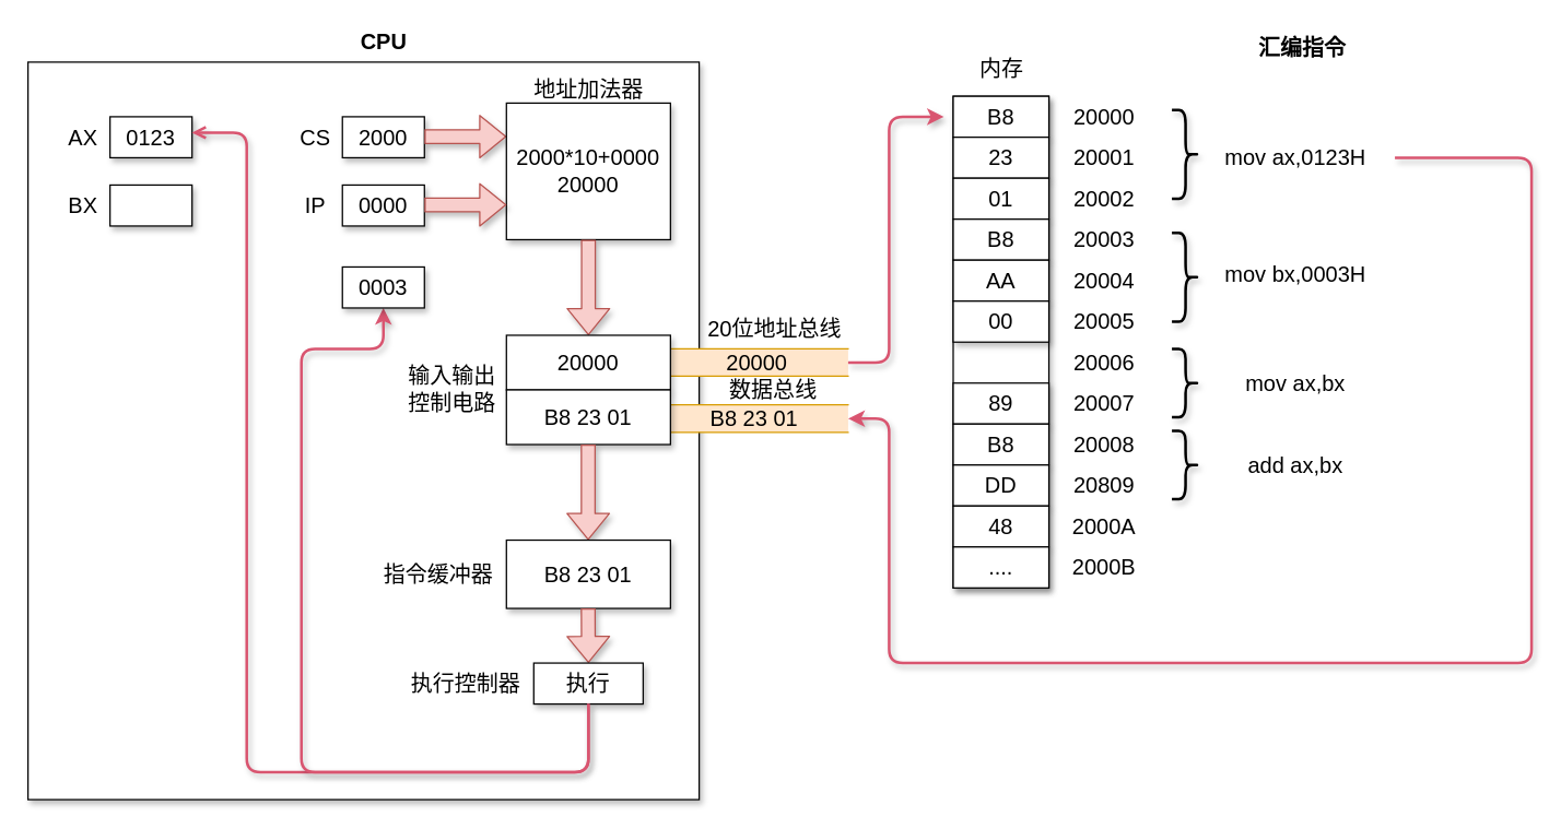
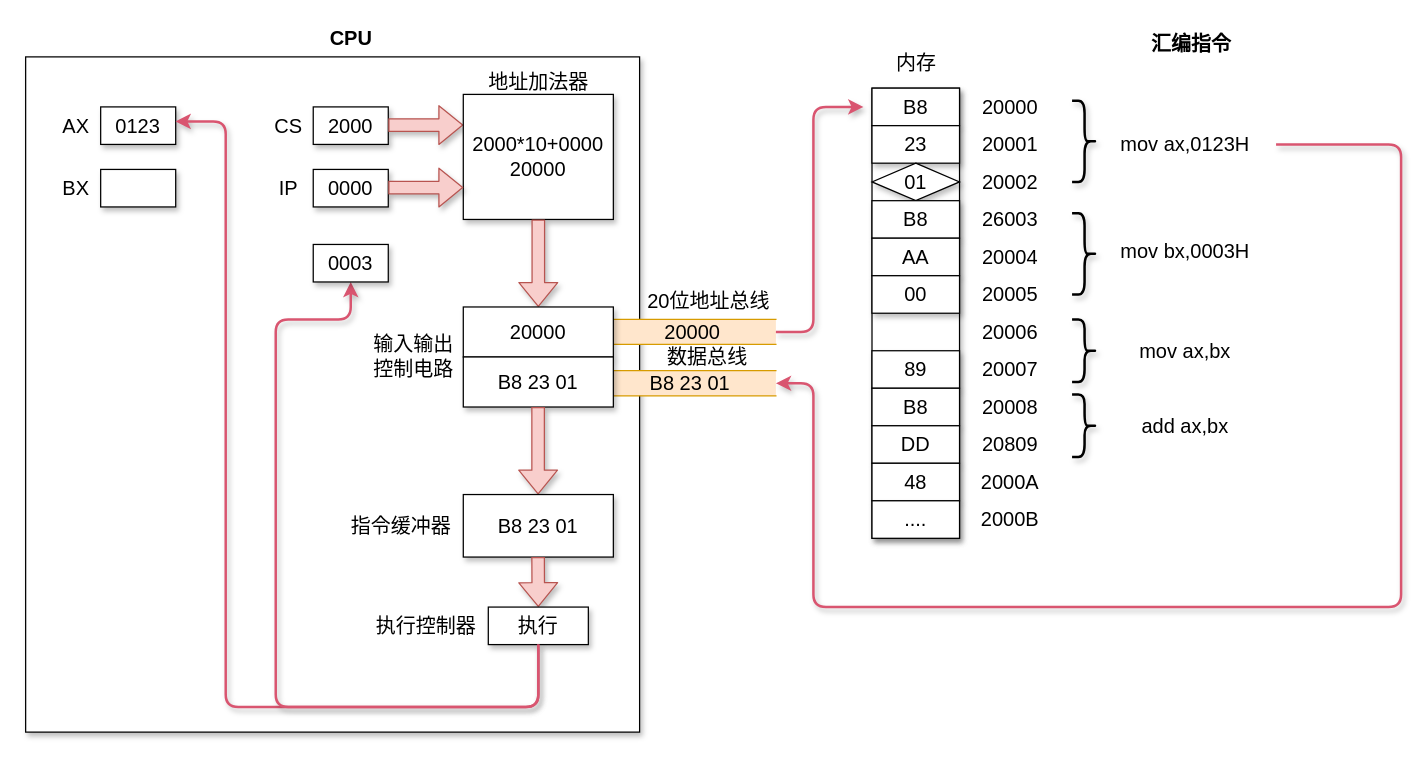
  <mxCell id="0" />
  <mxCell id="1" parent="0" />
  <mxCell id="2" value="" style="rounded=0;whiteSpace=wrap;html=1;shadow=1;" parent="1" vertex="1"><mxGeometry x="20" y="45" width="491" height="540" as="geometry" /></mxCell>
  <mxCell id="3" value="" style="shape=partialRectangle;whiteSpace=wrap;html=1;left=0;right=0;fillColor=#ffe6cc;strokeWidth=1;fontSize=16;strokeColor=#d79b00;shadow=0;" parent="1" vertex="1"><mxGeometry x="490" y="255" width="130" height="20" as="geometry" /></mxCell>
  <mxCell id="4" value="" style="shape=partialRectangle;whiteSpace=wrap;html=1;left=0;right=0;fillColor=#ffe6cc;strokeWidth=1;fontSize=16;strokeColor=#d79b00;shadow=0;" parent="1" vertex="1"><mxGeometry x="490" y="296" width="130" height="20" as="geometry" /></mxCell>
  <mxCell id="5" value="CPU" style="text;html=1;align=center;verticalAlign=middle;resizable=0;points=[];autosize=1;fontStyle=1;fontSize=16;shadow=1;" parent="1" vertex="1"><mxGeometry x="255" y="20" width="50" height="20" as="geometry" /></mxCell>
  <mxCell id="6" value="0123" style="rounded=0;whiteSpace=wrap;html=1;fontSize=16;shadow=1;" parent="1" vertex="1"><mxGeometry x="80" y="85" width="60" height="30" as="geometry" /></mxCell>
  <mxCell id="7" value="" style="rounded=0;whiteSpace=wrap;html=1;fontSize=16;shadow=1;" parent="1" vertex="1"><mxGeometry x="80" y="135" width="60" height="30" as="geometry" /></mxCell>
  <mxCell id="8" value="AX" style="text;html=1;align=center;verticalAlign=middle;resizable=0;points=[];autosize=1;fontSize=16;shadow=1;" parent="1" vertex="1"><mxGeometry x="40" y="90" width="40" height="20" as="geometry" /></mxCell>
  <mxCell id="9" value="BX" style="text;html=1;align=center;verticalAlign=middle;resizable=0;points=[];autosize=1;fontSize=16;shadow=1;" parent="1" vertex="1"><mxGeometry x="40" y="140" width="40" height="20" as="geometry" /></mxCell>
  <mxCell id="10" value="2000" style="rounded=0;whiteSpace=wrap;html=1;fontSize=16;shadow=1;" parent="1" vertex="1"><mxGeometry x="250" y="85" width="60" height="30" as="geometry" /></mxCell>
  <mxCell id="11" value="0000" style="rounded=0;whiteSpace=wrap;html=1;fontSize=16;shadow=1;" parent="1" vertex="1"><mxGeometry x="250" y="135" width="60" height="30" as="geometry" /></mxCell>
  <mxCell id="12" value="CS" style="text;html=1;align=center;verticalAlign=middle;resizable=0;points=[];autosize=1;fontSize=16;shadow=1;" parent="1" vertex="1"><mxGeometry x="210" y="90" width="40" height="20" as="geometry" /></mxCell>
  <mxCell id="13" value="IP" style="text;html=1;align=center;verticalAlign=middle;resizable=0;points=[];autosize=1;fontSize=16;shadow=1;" parent="1" vertex="1"><mxGeometry x="215" y="140" width="30" height="20" as="geometry" /></mxCell>
  <mxCell id="14" value="地址加法器" style="text;html=1;align=center;verticalAlign=middle;resizable=0;points=[];autosize=1;fontSize=16;shadow=1;" parent="1" vertex="1"><mxGeometry x="380" y="55" width="100" height="20" as="geometry" /></mxCell>
  <mxCell id="15" value="" style="shape=flexArrow;endArrow=classic;html=1;fontSize=16;strokeColor=#b85450;fillColor=#f8cecc;shadow=1;" parent="1" edge="1"><mxGeometry width="50" height="50" relative="1" as="geometry"><mxPoint x="310" y="99.5" as="sourcePoint" /><mxPoint x="370" y="99.5" as="targetPoint" /></mxGeometry></mxCell>
  <mxCell id="16" value="2000*10+0000&lt;br&gt;20000" style="rounded=0;whiteSpace=wrap;html=1;fontSize=16;shadow=1;" parent="1" vertex="1"><mxGeometry x="370" y="75" width="120" height="100" as="geometry" /></mxCell>
  <mxCell id="17" value="" style="shape=flexArrow;endArrow=classic;html=1;fontSize=16;strokeColor=#b85450;fillColor=#f8cecc;shadow=1;" parent="1" edge="1"><mxGeometry width="50" height="50" relative="1" as="geometry"><mxPoint x="310" y="149.5" as="sourcePoint" /><mxPoint x="370" y="149.5" as="targetPoint" /></mxGeometry></mxCell>
  <mxCell id="18" value="" style="shape=flexArrow;endArrow=classic;html=1;fontSize=16;strokeColor=#b85450;fillColor=#f8cecc;exitX=0.5;exitY=1;exitDx=0;exitDy=0;shadow=1;" parent="1" source="16" edge="1"><mxGeometry width="50" height="50" relative="1" as="geometry"><mxPoint x="440" y="245" as="sourcePoint" /><mxPoint x="430" y="245" as="targetPoint" /></mxGeometry></mxCell>
  <mxCell id="19" value="20000" style="rounded=0;whiteSpace=wrap;html=1;fontSize=16;shadow=1;" parent="1" vertex="1"><mxGeometry x="370" y="245" width="120" height="40" as="geometry" /></mxCell>
  <mxCell id="20" value="" style="rounded=0;whiteSpace=wrap;html=1;fontSize=16;shadow=1;" parent="1" vertex="1"><mxGeometry x="696.86" y="70" width="70" height="360" as="geometry" /></mxCell>
  <mxCell id="21" value="内存" style="text;html=1;align=center;verticalAlign=middle;resizable=0;points=[];autosize=1;fontSize=16;" parent="1" vertex="1"><mxGeometry x="706.86" y="40" width="50" height="20" as="geometry" /></mxCell>
  <mxCell id="22" value="B8" style="rounded=0;whiteSpace=wrap;html=1;fontSize=16;shadow=1;" parent="1" vertex="1"><mxGeometry x="696.86" y="70" width="70" height="30" as="geometry" /></mxCell>
  <mxCell id="23" value="23" style="rounded=0;whiteSpace=wrap;html=1;fontSize=16;shadow=1;" parent="1" vertex="1"><mxGeometry x="696.86" y="100" width="70" height="30" as="geometry" /></mxCell>
- <mxCell id="24" value="01" style="rounded=0;whiteSpace=wrap;html=1;fontSize=16;shadow=1;" parent="1" vertex="1"><mxGeometry x="696.86" y="130" width="70" height="30" as="geometry" /></mxCell>
+ <mxCell id="24" value="01" style="rhombus;whiteSpace=wrap;html=1;fontSize=16;shadow=1;" parent="1" vertex="1"><mxGeometry x="696.86" y="130" width="70" height="30" as="geometry" /></mxCell>
  <mxCell id="25" value="B8" style="rounded=0;whiteSpace=wrap;html=1;fontSize=16;shadow=1;" parent="1" vertex="1"><mxGeometry x="696.86" y="160" width="70" height="30" as="geometry" /></mxCell>
  <mxCell id="26" value="AA" style="rounded=0;whiteSpace=wrap;html=1;fontSize=16;shadow=1;" parent="1" vertex="1"><mxGeometry x="696.86" y="190" width="70" height="30" as="geometry" /></mxCell>
  <mxCell id="27" value="00" style="rounded=0;whiteSpace=wrap;html=1;fontSize=16;shadow=1;" parent="1" vertex="1"><mxGeometry x="696.86" y="220" width="70" height="30" as="geometry" /></mxCell>
  <mxCell id="28" value="89" style="rounded=0;whiteSpace=wrap;html=1;fontSize=16;shadow=1;" parent="1" vertex="1"><mxGeometry x="696.86" y="280" width="70" height="30" as="geometry" /></mxCell>
  <mxCell id="29" value="B8" style="rounded=0;whiteSpace=wrap;html=1;fontSize=16;shadow=1;" parent="1" vertex="1"><mxGeometry x="696.86" y="310" width="70" height="30" as="geometry" /></mxCell>
  <mxCell id="30" value="DD" style="rounded=0;whiteSpace=wrap;html=1;fontSize=16;shadow=1;" parent="1" vertex="1"><mxGeometry x="696.86" y="340" width="70" height="30" as="geometry" /></mxCell>
  <mxCell id="31" value="48" style="rounded=0;whiteSpace=wrap;html=1;fontSize=16;shadow=1;" parent="1" vertex="1"><mxGeometry x="696.86" y="370" width="70" height="30" as="geometry" /></mxCell>
  <mxCell id="32" value="...." style="rounded=0;whiteSpace=wrap;html=1;fontSize=16;shadow=1;" parent="1" vertex="1"><mxGeometry x="696.86" y="400" width="70" height="30" as="geometry" /></mxCell>
  <mxCell id="33" value="20000" style="text;html=1;align=center;verticalAlign=middle;resizable=0;points=[];autosize=1;fontSize=16;shadow=1;" parent="1" vertex="1"><mxGeometry x="776.86" y="75" width="60" height="20" as="geometry" /></mxCell>
  <mxCell id="34" value="20001" style="text;html=1;align=center;verticalAlign=middle;resizable=0;points=[];autosize=1;fontSize=16;shadow=1;" parent="1" vertex="1"><mxGeometry x="776.86" y="105" width="60" height="20" as="geometry" /></mxCell>
  <mxCell id="35" value="20002" style="text;html=1;align=center;verticalAlign=middle;resizable=0;points=[];autosize=1;fontSize=16;shadow=1;" parent="1" vertex="1"><mxGeometry x="776.86" y="135" width="60" height="20" as="geometry" /></mxCell>
- <mxCell id="36" value="20003" style="text;html=1;align=center;verticalAlign=middle;resizable=0;points=[];autosize=1;fontSize=16;shadow=1;" parent="1" vertex="1"><mxGeometry x="776.86" y="165" width="60" height="20" as="geometry" /></mxCell>
+ <mxCell id="36" value="26003" style="text;html=1;align=center;verticalAlign=middle;resizable=0;points=[];autosize=1;fontSize=16;shadow=1;" parent="1" vertex="1"><mxGeometry x="776.86" y="165" width="60" height="20" as="geometry" /></mxCell>
  <mxCell id="37" value="20004" style="text;html=1;align=center;verticalAlign=middle;resizable=0;points=[];autosize=1;fontSize=16;shadow=1;" parent="1" vertex="1"><mxGeometry x="776.86" y="195" width="60" height="20" as="geometry" /></mxCell>
  <mxCell id="38" value="20005" style="text;html=1;align=center;verticalAlign=middle;resizable=0;points=[];autosize=1;fontSize=16;shadow=1;" parent="1" vertex="1"><mxGeometry x="776.86" y="225" width="60" height="20" as="geometry" /></mxCell>
  <mxCell id="39" value="20006" style="text;html=1;align=center;verticalAlign=middle;resizable=0;points=[];autosize=1;fontSize=16;shadow=1;" parent="1" vertex="1"><mxGeometry x="776.86" y="255" width="60" height="20" as="geometry" /></mxCell>
  <mxCell id="40" value="20007" style="text;html=1;align=center;verticalAlign=middle;resizable=0;points=[];autosize=1;fontSize=16;shadow=1;" parent="1" vertex="1"><mxGeometry x="776.86" y="285" width="60" height="20" as="geometry" /></mxCell>
  <mxCell id="41" value="20008" style="text;html=1;align=center;verticalAlign=middle;resizable=0;points=[];autosize=1;fontSize=16;shadow=1;" parent="1" vertex="1"><mxGeometry x="776.86" y="315" width="60" height="20" as="geometry" /></mxCell>
  <mxCell id="42" value="20809" style="text;html=1;align=center;verticalAlign=middle;resizable=0;points=[];autosize=1;fontSize=16;shadow=1;" parent="1" vertex="1"><mxGeometry x="776.86" y="345" width="60" height="20" as="geometry" /></mxCell>
  <mxCell id="43" value="2000A" style="text;html=1;align=center;verticalAlign=middle;resizable=0;points=[];autosize=1;fontSize=16;shadow=1;" parent="1" vertex="1"><mxGeometry x="776.86" y="375" width="60" height="20" as="geometry" /></mxCell>
  <mxCell id="44" value="2000B" style="text;html=1;align=center;verticalAlign=middle;resizable=0;points=[];autosize=1;fontSize=16;shadow=1;" parent="1" vertex="1"><mxGeometry x="776.86" y="405" width="60" height="20" as="geometry" /></mxCell>
  <mxCell id="45" value="" style="shape=curlyBracket;whiteSpace=wrap;html=1;rounded=1;fontSize=16;strokeWidth=2;rotation=-180;shadow=1;" parent="1" vertex="1"><mxGeometry x="856.86" y="80" width="20" height="65" as="geometry" /></mxCell>
  <mxCell id="46" value="" style="shape=curlyBracket;whiteSpace=wrap;html=1;rounded=1;fontSize=16;strokeWidth=2;rotation=-180;shadow=1;" parent="1" vertex="1"><mxGeometry x="856.86" y="170" width="20" height="65" as="geometry" /></mxCell>
  <mxCell id="47" value="" style="shape=curlyBracket;whiteSpace=wrap;html=1;rounded=1;fontSize=16;strokeWidth=2;rotation=-180;shadow=1;" parent="1" vertex="1"><mxGeometry x="856.86" y="255" width="20" height="50" as="geometry" /></mxCell>
  <mxCell id="48" value="" style="shape=curlyBracket;whiteSpace=wrap;html=1;rounded=1;fontSize=16;strokeWidth=2;rotation=-180;shadow=1;" parent="1" vertex="1"><mxGeometry x="856.86" y="315" width="20" height="50" as="geometry" /></mxCell>
  <mxCell id="49" value="汇编指令" style="text;html=1;align=center;verticalAlign=middle;resizable=0;points=[];autosize=1;fontSize=16;shadow=1;fontStyle=1" parent="1" vertex="1"><mxGeometry x="911.86" y="25" width="80" height="20" as="geometry" /></mxCell>
  <mxCell id="50" value="mov ax,0123H" style="text;html=1;align=center;verticalAlign=middle;resizable=0;points=[];autosize=1;fontSize=16;shadow=1;" parent="1" vertex="1"><mxGeometry x="886.86" y="105" width="120" height="20" as="geometry" /></mxCell>
  <mxCell id="51" value="mov bx,0003H" style="text;html=1;align=center;verticalAlign=middle;resizable=0;points=[];autosize=1;fontSize=16;shadow=1;" parent="1" vertex="1"><mxGeometry x="886.86" y="190" width="120" height="20" as="geometry" /></mxCell>
  <mxCell id="52" value="mov ax,bx" style="text;html=1;align=center;verticalAlign=middle;resizable=0;points=[];autosize=1;fontSize=16;shadow=1;" parent="1" vertex="1"><mxGeometry x="901.86" y="270" width="90" height="20" as="geometry" /></mxCell>
  <mxCell id="53" value="add ax,bx" style="text;html=1;align=center;verticalAlign=middle;resizable=0;points=[];autosize=1;fontSize=16;shadow=1;" parent="1" vertex="1"><mxGeometry x="906.86" y="330" width="80" height="20" as="geometry" /></mxCell>
  <mxCell id="54" value="20位地址总线" style="text;html=1;align=center;verticalAlign=middle;resizable=0;points=[];autosize=1;fontSize=16;shadow=1;" parent="1" vertex="1"><mxGeometry x="511" y="230" width="110" height="20" as="geometry" /></mxCell>
  <mxCell id="55" value="20000" style="text;html=1;align=center;verticalAlign=middle;resizable=0;points=[];autosize=1;fontSize=16;shadow=1;" parent="1" vertex="1"><mxGeometry x="523" y="255" width="60" height="20" as="geometry" /></mxCell>
  <mxCell id="56" value="B8 23 01" style="rounded=0;whiteSpace=wrap;html=1;fontSize=16;shadow=1;" parent="1" vertex="1"><mxGeometry x="370" y="285" width="120" height="40" as="geometry" /></mxCell>
  <mxCell id="57" value="数据总线" style="text;html=1;align=center;verticalAlign=middle;resizable=0;points=[];autosize=1;fontSize=16;shadow=1;" parent="1" vertex="1"><mxGeometry x="525" y="275" width="80" height="20" as="geometry" /></mxCell>
  <mxCell id="58" value="B8 23 01" style="text;html=1;align=center;verticalAlign=middle;resizable=0;points=[];autosize=1;fontSize=16;shadow=1;" parent="1" vertex="1"><mxGeometry x="511" y="296" width="80" height="20" as="geometry" /></mxCell>
  <mxCell id="59" value="输入输出&lt;br&gt;控制电路" style="text;html=1;align=center;verticalAlign=middle;resizable=0;points=[];autosize=1;fontSize=16;shadow=1;" parent="1" vertex="1"><mxGeometry x="290" y="265" width="80" height="40" as="geometry" /></mxCell>
  <mxCell id="60" value="" style="shape=flexArrow;endArrow=classic;html=1;fontSize=16;strokeColor=#b85450;fillColor=#f8cecc;exitX=0.5;exitY=1;exitDx=0;exitDy=0;shadow=1;" parent="1" edge="1"><mxGeometry width="50" height="50" relative="1" as="geometry"><mxPoint x="429.83" y="325" as="sourcePoint" /><mxPoint x="429.83" y="395" as="targetPoint" /></mxGeometry></mxCell>
  <mxCell id="61" value="&lt;span style=&quot;white-space: normal&quot;&gt;B8 23 01&lt;/span&gt;" style="rounded=0;whiteSpace=wrap;html=1;strokeWidth=1;fontSize=16;shadow=1;" parent="1" vertex="1"><mxGeometry x="370" y="395" width="120" height="50" as="geometry" /></mxCell>
  <mxCell id="62" value="指令缓冲器" style="text;html=1;align=center;verticalAlign=middle;resizable=0;points=[];autosize=1;fontSize=16;shadow=1;" parent="1" vertex="1"><mxGeometry x="270" y="410" width="100" height="20" as="geometry" /></mxCell>
  <mxCell id="63" value="" style="shape=flexArrow;endArrow=classic;html=1;fontSize=16;strokeColor=#b85450;fillColor=#f8cecc;exitX=0.5;exitY=1;exitDx=0;exitDy=0;shadow=1;" parent="1" edge="1"><mxGeometry width="50" height="50" relative="1" as="geometry"><mxPoint x="429.83" y="445" as="sourcePoint" /><mxPoint x="430" y="485" as="targetPoint" /></mxGeometry></mxCell>
  <mxCell id="64" value="执行" style="rounded=0;whiteSpace=wrap;html=1;strokeWidth=1;fontSize=16;shadow=1;" parent="1" vertex="1"><mxGeometry x="390" y="485" width="80" height="30" as="geometry" /></mxCell>
  <mxCell id="65" value="执行控制器" style="text;html=1;align=center;verticalAlign=middle;resizable=0;points=[];autosize=1;fontSize=16;shadow=1;" parent="1" vertex="1"><mxGeometry x="290" y="490" width="100" height="20" as="geometry" /></mxCell>
- <mxCell id="66" value="" style="edgeStyle=segmentEdgeStyle;endArrow=open;html=1;strokeColor=#D95570;fillColor=#f8cecc;fontSize=16;entryX=0.998;entryY=0.386;entryDx=0;entryDy=0;entryPerimeter=0;exitX=0.5;exitY=1;exitDx=0;exitDy=0;strokeWidth=2;shadow=1;" parent="1" source="64" target="6" edge="1"><mxGeometry width="50" height="50" relative="1" as="geometry"><mxPoint x="130" y="370" as="sourcePoint" /><mxPoint x="180" y="320" as="targetPoint" /><Array as="points"><mxPoint x="430" y="565" /><mxPoint x="180" y="565" /><mxPoint x="180" y="97" /></Array></mxGeometry></mxCell>
+ <mxCell id="66" value="" style="edgeStyle=segmentEdgeStyle;endArrow=classic;html=1;strokeColor=#D95570;fillColor=#f8cecc;fontSize=16;entryX=0.998;entryY=0.386;entryDx=0;entryDy=0;entryPerimeter=0;exitX=0.5;exitY=1;exitDx=0;exitDy=0;strokeWidth=2;shadow=1;" parent="1" source="64" target="6" edge="1"><mxGeometry width="50" height="50" relative="1" as="geometry"><mxPoint x="130" y="370" as="sourcePoint" /><mxPoint x="180" y="320" as="targetPoint" /><Array as="points"><mxPoint x="430" y="565" /><mxPoint x="180" y="565" /><mxPoint x="180" y="97" /></Array></mxGeometry></mxCell>
  <mxCell id="67" value="" style="edgeStyle=segmentEdgeStyle;endArrow=classic;html=1;strokeColor=#D95570;fillColor=#f8cecc;fontSize=16;strokeWidth=2;entryX=1;entryY=0.5;entryDx=0;entryDy=0;shadow=1;" parent="1" target="4" edge="1"><mxGeometry width="50" height="50" relative="1" as="geometry"><mxPoint x="1020" y="115" as="sourcePoint" /><mxPoint x="1040" y="95" as="targetPoint" /><Array as="points"><mxPoint x="1120" y="115" /><mxPoint x="1120" y="485" /><mxPoint x="650" y="485" /><mxPoint x="650" y="306" /></Array></mxGeometry></mxCell>
  <mxCell id="68" value="" style="edgeStyle=segmentEdgeStyle;endArrow=classic;html=1;strokeColor=#D95570;fillColor=#f8cecc;fontSize=16;strokeWidth=2;shadow=1;" parent="1" edge="1"><mxGeometry width="50" height="50" relative="1" as="geometry"><mxPoint x="620" y="265" as="sourcePoint" /><mxPoint x="690" y="85" as="targetPoint" /><Array as="points"><mxPoint x="650" y="265" /><mxPoint x="650" y="85" /></Array></mxGeometry></mxCell>
  <mxCell id="69" value="" style="edgeStyle=segmentEdgeStyle;endArrow=classic;html=1;strokeColor=#D95570;fillColor=#f8cecc;fontSize=16;exitX=0.5;exitY=1;exitDx=0;exitDy=0;strokeWidth=2;shadow=1;entryX=0.5;entryY=1;entryDx=0;entryDy=0;" parent="1" source="64" target="70" edge="1"><mxGeometry width="50" height="50" relative="1" as="geometry"><mxPoint x="830.12" y="768.42" as="sourcePoint" /><mxPoint x="280" y="215" as="targetPoint" /><Array as="points"><mxPoint x="430" y="565" /><mxPoint x="220" y="565" /><mxPoint x="220" y="255" /><mxPoint x="280" y="255" /></Array></mxGeometry></mxCell>
  <mxCell id="70" value="0003" style="rounded=0;whiteSpace=wrap;html=1;fontSize=16;shadow=1;" parent="1" vertex="1"><mxGeometry x="250" y="195" width="60" height="30" as="geometry" /></mxCell>
